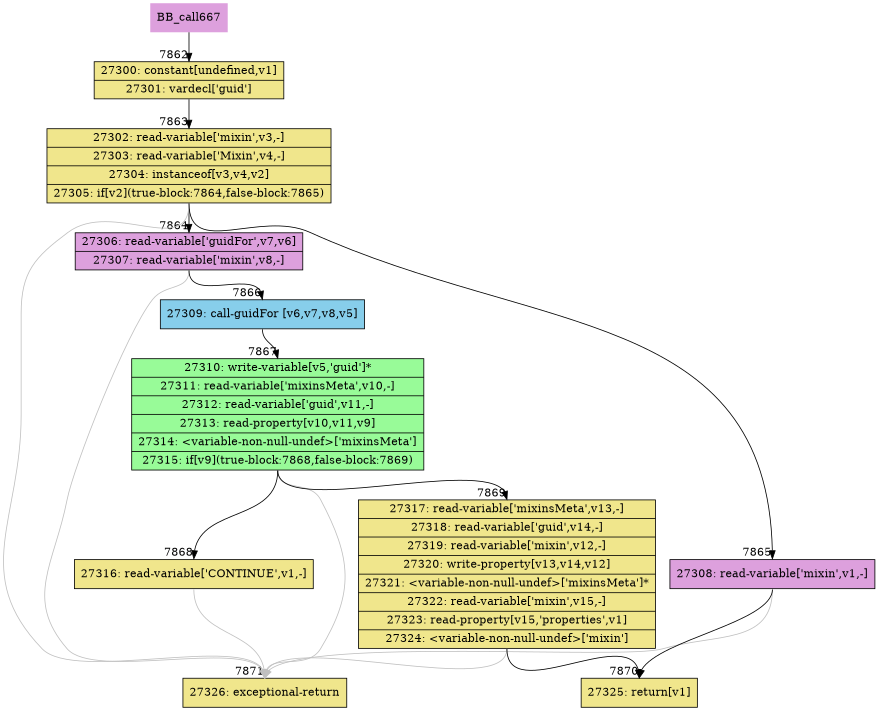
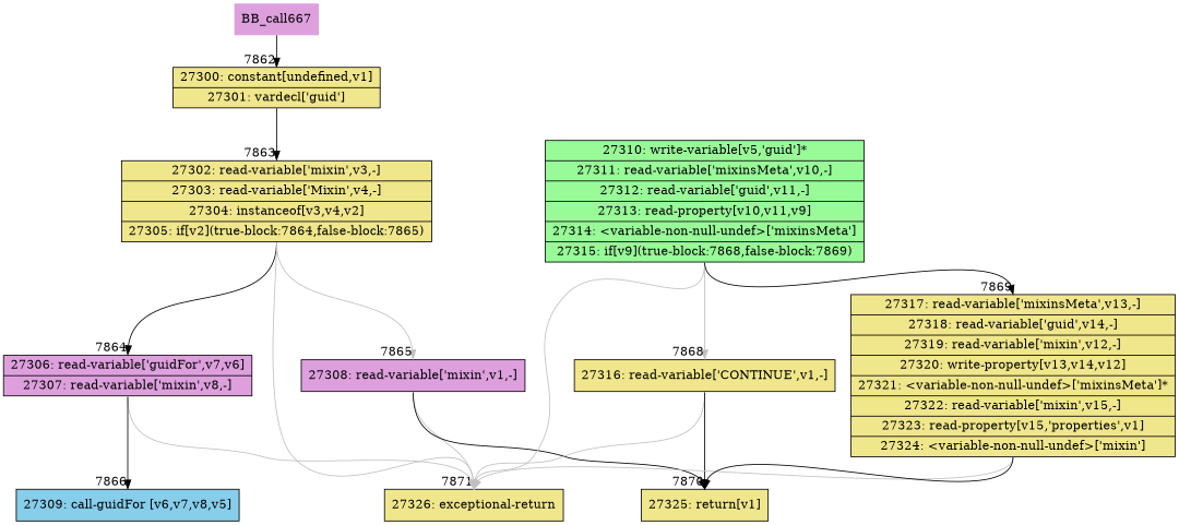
  digraph {
    rankdir=TD
    node [fillcolor=khaki shape=record style=filled]
    edge [headport=n tailport=s]
    n1 [fillcolor=plum label=BB_call667 shape=none]
    n2 [label="{27300: constant[undefined,v1]|27301: vardecl['guid']}"]
    n3 [label="{27302: read-variable['mixin',v3,-]|27303: read-variable['Mixin',v4,-]|27304: instanceof[v3,v4,v2]|27305: if[v2](true-block:7864,false-block:7865)}"]
    n4 [fillcolor=plum label="{27306: read-variable['guidFor',v7,v6]|27307: read-variable['mixin',v8,-]}"]
    n5 [fillcolor=plum label="{27308: read-variable['mixin',v1,-]}"]
    n6 [label="{27326: exceptional-return}"]
    n7 [fillcolor=skyblue label="{27309: call-guidFor [v6,v7,v8,v5]}"]
    n8 [label="{27325: return[v1]}"]
    n9 [fillcolor=palegreen label="{27310: write-variable[v5,'guid']*|27311: read-variable['mixinsMeta',v10,-]|27312: read-variable['guid',v11,-]|27313: read-property[v10,v11,v9]|27314: \<variable-non-null-undef\>['mixinsMeta']|27315: if[v9](true-block:7868,false-block:7869)}"]
    n10 [label="{27316: read-variable['CONTINUE',v1,-]}"]
    n11 [label="{27317: read-variable['mixinsMeta',v13,-]|27318: read-variable['guid',v14,-]|27319: read-variable['mixin',v12,-]|27320: write-property[v13,v14,v12]|27321: \<variable-non-null-undef\>['mixinsMeta']*|27322: read-variable['mixin',v15,-]|27323: read-property[v15,'properties',v1]|27324: \<variable-non-null-undef\>['mixin']}"]
    n1 -> n2 [headlabel="    7862"]
    n2 -> n3 [headlabel="      7863"]
    n3 -> n4 [headlabel="      7864"]
-   n3 -> n5 [headlabel="      7865"]
+   n3 -> n5 [headlabel="      7865" color=gray]
    n3 -> n6 [color=gray headlabel="      7871"]
    n4 -> n6 [color=gray]
    n4 -> n7 [headlabel="      7866"]
    n5 -> n6 [color=gray]
    n5 -> n8 [headlabel="      7870"]
-   n7 -> n9 [headlabel="      7867"]
    n9 -> n6 [color=gray]
-   n9 -> n10 [headlabel="      7868"]
+   n9 -> n10 [headlabel="      7868" color=gray]
    n9 -> n11 [headlabel="      7869"]
    n10 -> n6 [color=gray]
+   n10 -> n8
    n11 -> n6 [color=gray]
    n11 -> n8
  }
